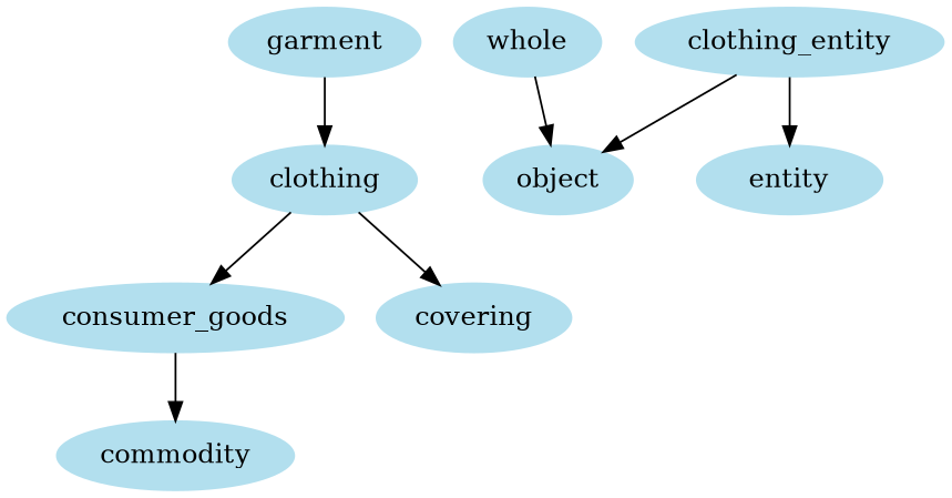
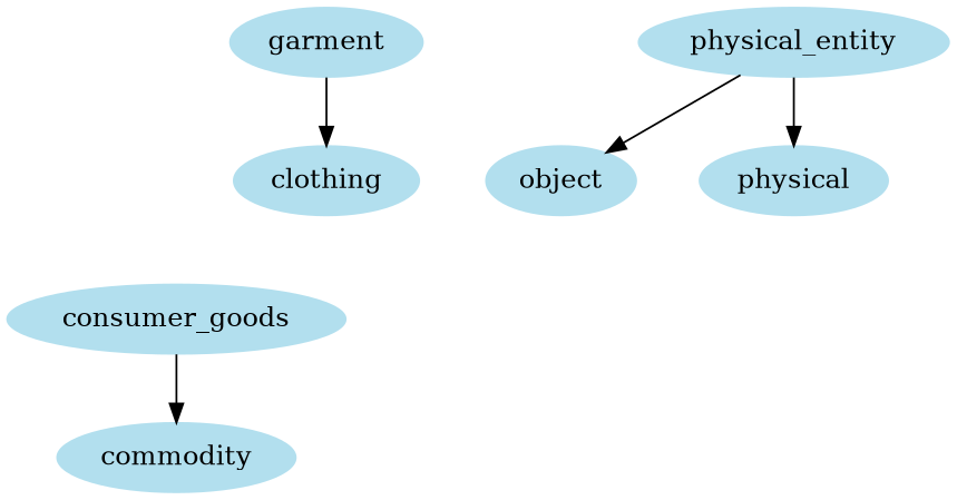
  digraph {
    node [color=lightblue2 style=filled]
    garment
    clothing
    consumer_goods
-   covering
    commodity
-   whole
    object
-   physical_entity [label=clothing_entity]
-   entity
+   physical_entity
+   entity [label=physical]
    garment -> clothing
-   clothing -> consumer_goods
-   clothing -> covering
    consumer_goods -> commodity
-   whole -> object
    physical_entity -> object
    physical_entity -> entity
  }
